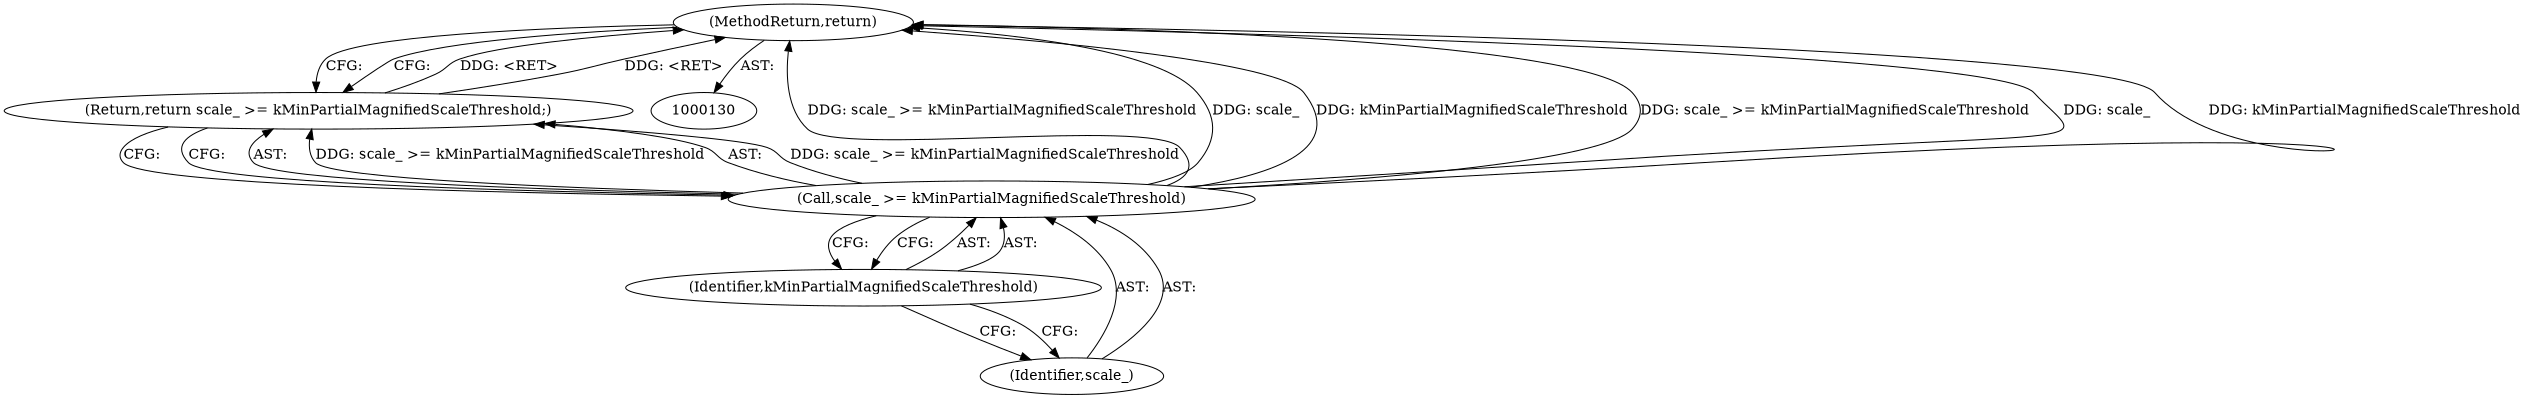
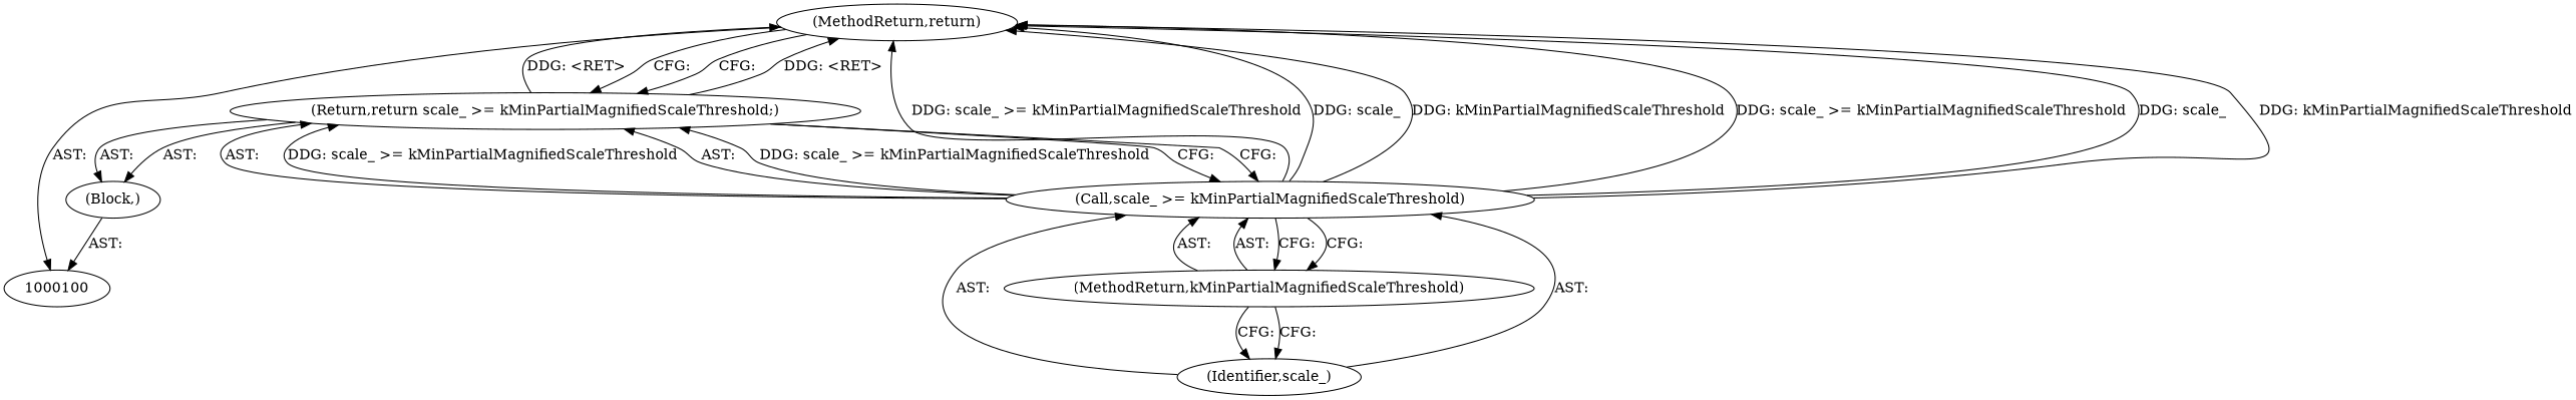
  digraph {
    n1 [label="(MethodReturn,return)"]
    n2 [label="(Return,return scale_ >= kMinPartialMagnifiedScaleThreshold;)"]
-   1000100 [label=1000130]
+   1000100
+   n4 [label="(Block,)"]
    n5 [label="(Call,scale_ >= kMinPartialMagnifiedScaleThreshold)"]
-   n6 [label="(Identifier,kMinPartialMagnifiedScaleThreshold)"]
+   n6 [label="(MethodReturn,kMinPartialMagnifiedScaleThreshold)"]
    n7 [label="(Identifier,scale_)"]
    n1 -> n2 [label="CFG: "]
    n1 -> n2 [label="CFG: "]
    n1 -> 1000100 [label="AST: "]
    n2 -> n1 [label="DDG: <RET>"]
    n2 -> n1 [label="DDG: <RET>"]
+   n2 -> n4 [label="AST: "]
+   n2 -> n4 [label="AST: "]
    n2 -> n5 [label="CFG: "]
    n2 -> n5 [label="CFG: "]
+   n4 -> 1000100 [label="AST: "]
    n5 -> n1 [label="DDG: scale_ >= kMinPartialMagnifiedScaleThreshold"]
    n5 -> n1 [label="DDG: scale_"]
    n5 -> n1 [label="DDG: kMinPartialMagnifiedScaleThreshold"]
    n5 -> n1 [label="DDG: scale_ >= kMinPartialMagnifiedScaleThreshold"]
    n5 -> n1 [label="DDG: scale_"]
    n5 -> n1 [label="DDG: kMinPartialMagnifiedScaleThreshold"]
    n5 -> n2 [label="AST: "]
    n5 -> n2 [label="DDG: scale_ >= kMinPartialMagnifiedScaleThreshold"]
    n5 -> n2 [label="AST: "]
    n5 -> n2 [label="DDG: scale_ >= kMinPartialMagnifiedScaleThreshold"]
    n5 -> n6 [label="CFG: "]
    n5 -> n6 [label="CFG: "]
    n6 -> n5 [label="AST: "]
    n6 -> n5 [label="AST: "]
    n6 -> n7 [label="CFG: "]
    n6 -> n7 [label="CFG: "]
    n7 -> n5 [label="AST: "]
    n7 -> n5 [label="AST: "]
  }
